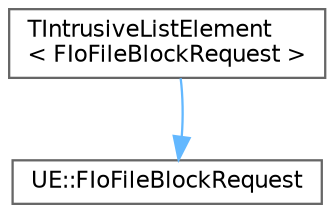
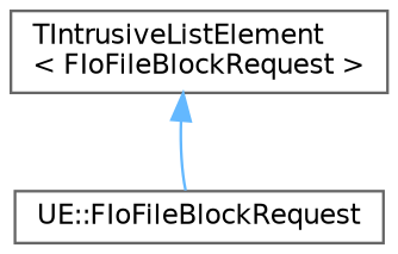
  digraph {
    rankdir=TB
    node [color=grey40 fillcolor=white fontname=Helvetica fontsize=10 shape=box style=filled]
    n1 [height=0.2 label="TIntrusiveListElement\l\< FIoFileBlockRequest \>" width=0.4]
    n2 [height=0.2 label="UE::FIoFileBlockRequest" width=0.4]
-   n2 -> n1 [color=steelblue1 dir=back fontname=Helvetica fontsize=10 labelfontname=Helvetica labelfontsize=10 style=solid]
+   n1 -> n2 [color=steelblue1 dir=back fontname=Helvetica fontsize=10 labelfontname=Helvetica labelfontsize=10 style=solid]
  }
